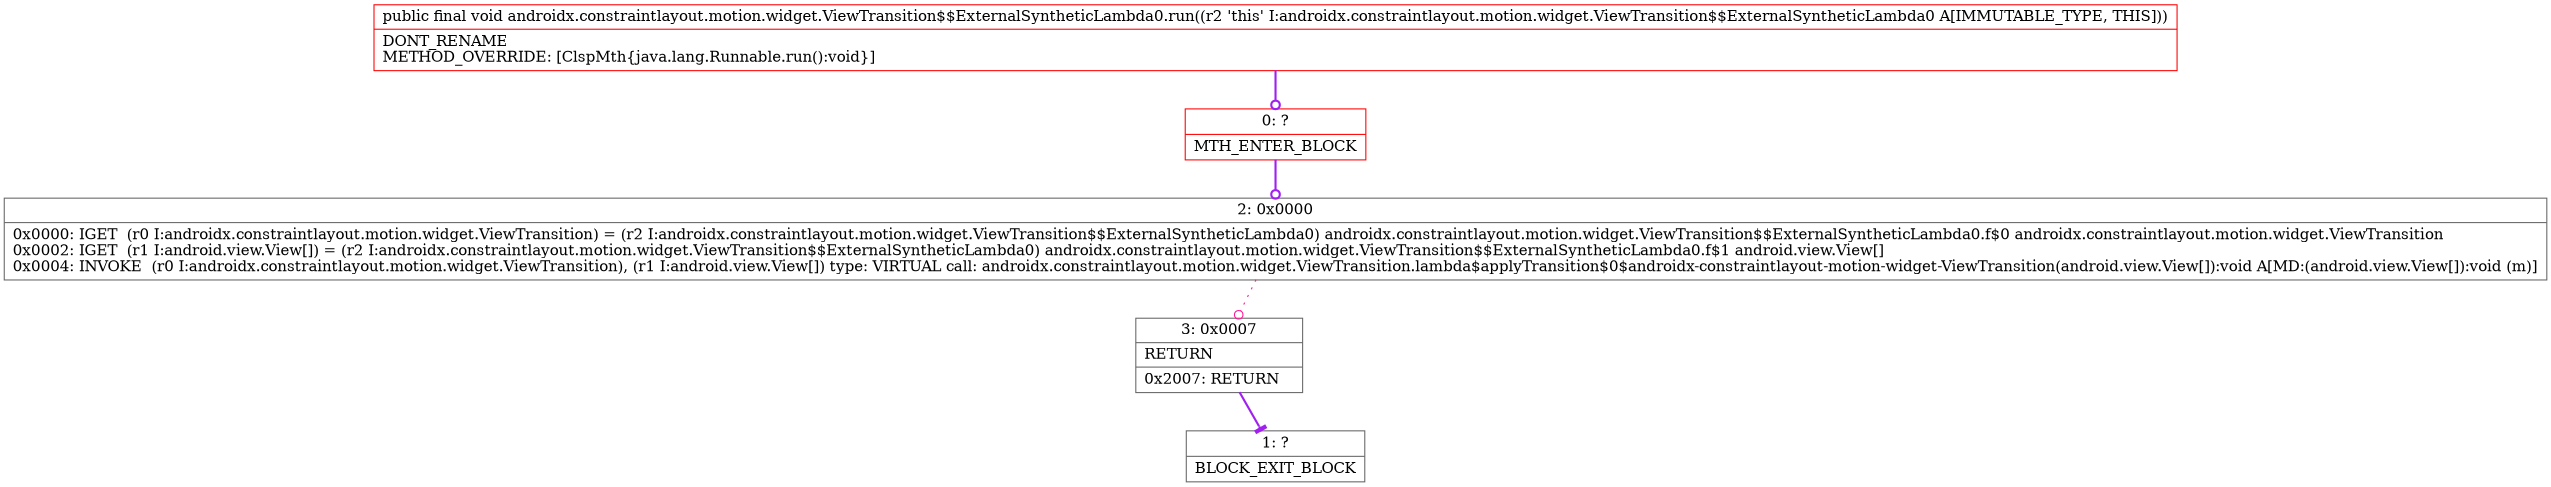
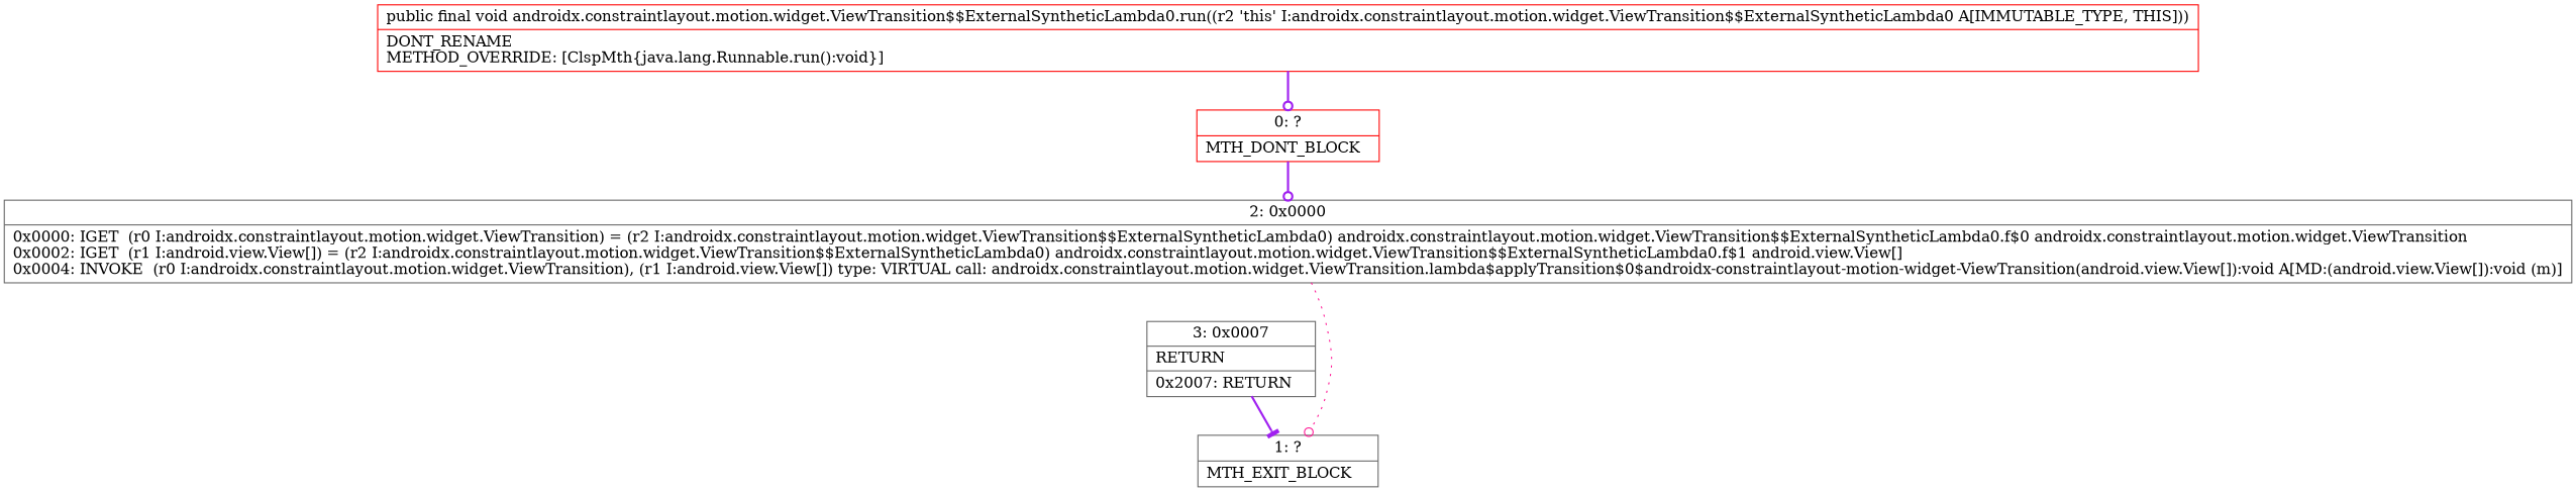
  digraph {
    node [color=gray40 shape=record]
    edge [arrowhead=odot color=purple style=bold]
-   n1 [color=red label="{0\:\ ?|MTH_ENTER_BLOCK\l}"]
+   n1 [color=red label="{0\:\ ?|MTH_DONT_BLOCK\l}"]
    n2 [label="{2\:\ 0x0000|0x0000: IGET  (r0 I:androidx.constraintlayout.motion.widget.ViewTransition) = (r2 I:androidx.constraintlayout.motion.widget.ViewTransition$$ExternalSyntheticLambda0) androidx.constraintlayout.motion.widget.ViewTransition$$ExternalSyntheticLambda0.f$0 androidx.constraintlayout.motion.widget.ViewTransition \l0x0002: IGET  (r1 I:android.view.View[]) = (r2 I:androidx.constraintlayout.motion.widget.ViewTransition$$ExternalSyntheticLambda0) androidx.constraintlayout.motion.widget.ViewTransition$$ExternalSyntheticLambda0.f$1 android.view.View[] \l0x0004: INVOKE  (r0 I:androidx.constraintlayout.motion.widget.ViewTransition), (r1 I:android.view.View[]) type: VIRTUAL call: androidx.constraintlayout.motion.widget.ViewTransition.lambda$applyTransition$0$androidx\-constraintlayout\-motion\-widget\-ViewTransition(android.view.View[]):void A[MD:(android.view.View[]):void (m)]\l}"]
    n3 [label="{3\:\ 0x0007|RETURN\l|0x2007: RETURN   \l}"]
-   n4 [label="{1\:\ ?|BLOCK_EXIT_BLOCK\l}"]
+   n4 [label="{1\:\ ?|MTH_EXIT_BLOCK\l}"]
    n5 [color=red label="{public final void androidx.constraintlayout.motion.widget.ViewTransition$$ExternalSyntheticLambda0.run((r2 'this' I:androidx.constraintlayout.motion.widget.ViewTransition$$ExternalSyntheticLambda0 A[IMMUTABLE_TYPE, THIS]))  | DONT_RENAME\lMETHOD_OVERRIDE: [ClspMth\{java.lang.Runnable.run():void\}]\l}"]
    n1 -> n2
-   n2 -> n3 [color=deeppink style=dotted]
+   n2 -> n4 [color=deeppink style=dotted]
    n3 -> n4 [arrowhead=tee]
    n5 -> n1
  }
